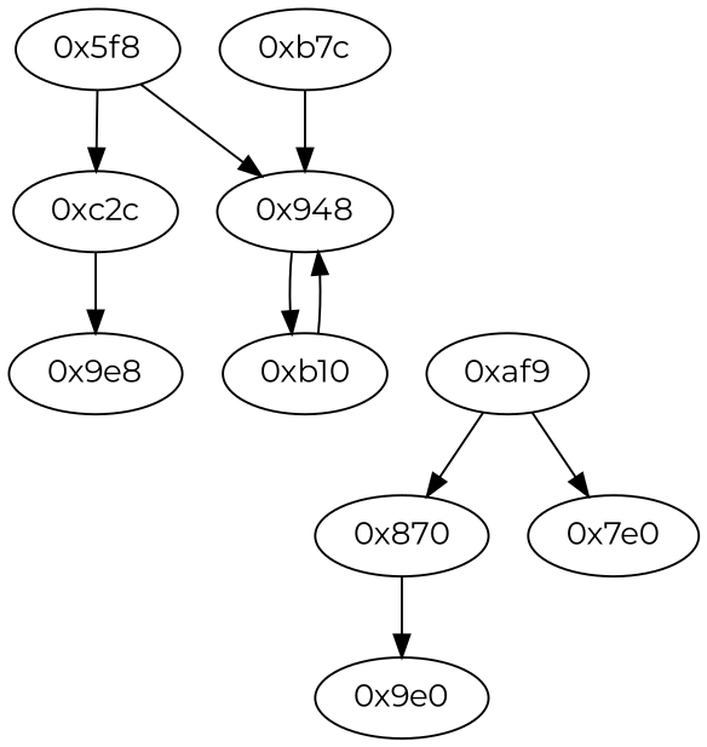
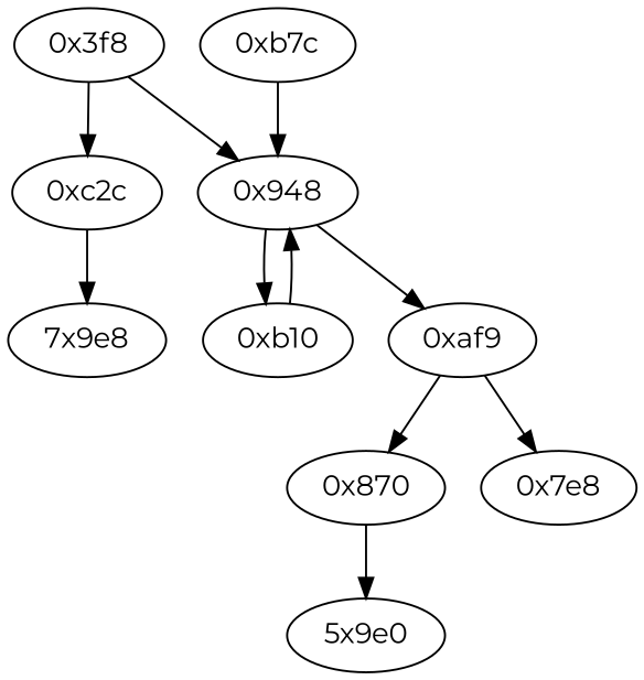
  strict digraph {
    "edge"="{}"
    file="/Users/mark/Documents/deobfus-2019-ccs/ALL-CFG/basic-algorithms/armstrong/1528_recovered.dot"
    fontname=Montserrat
    "graph"="{u'file': u'/Users/mark/Documents/deobfus-2019-ccs/ALL-CFG/basic-algorithms/armstrong/1528_recovered.dot'}"
    "node"="{u'opcode': u''}"
    node [fontname=Montserrat]
    edge [fontname=Montserrat]
    n1 [label="0xc2c" opcode="[u'mov']"]
-   "0x9e8" [opcode="[u'ldr', u'str', u'ldr', u'ldr', u'ldr', u'ldr', u'add', u'sub', u'sub', u'mul', u'eor', u'and', u'ldr', u'mov', u'mov', u'ldr', u'cmp', u'mov', u'cmp', u'mov', u'mov', u'cmp', u'mov', u'mov', u'teq', u'mov', u'b']"]
+   "0x9e8" [opcode="[u'ldr', u'str', u'ldr', u'ldr', u'ldr', u'ldr', u'add', u'sub', u'sub', u'mul', u'eor', u'and', u'ldr', u'mov', u'mov', u'ldr', u'cmp', u'mov', u'cmp', u'mov', u'mov', u'cmp', u'mov', u'mov', u'teq', u'mov', u'b']" label="7x9e8"]
    "0xb10" [opcode="[u'ldr', u'ldr', u'ldr', u'ldr', u'ldr', u'mov', u'sub', u'cmp', u'sub', u'mov', u'add', u'mul', u'mov', u'mvn', u'ldr', u'orr', u'cmn', u'mov', u'teq', u'ldr', u'mov', u'cmn', u'mov', u'mov', u'cmp', u'mov', u'b']"]
    "0x948" [opcode="[u'ldr', u'ldr', u'str', u'ldr', u'str', u'ldr', u'ldr', u'rsb', u'mvn', u'mul', u'mvn', u'ldr', u'orr', u'mov', u'cmn', u'mov', u'ldr', u'cmp', u'mov', u'mov', u'mov', u'cmn', u'mov', u'mov', u'teq', u'mov', u'b']"]
    n5 [label="0xaf9" opcode="[u'ldr', u'ldr', u'ldr', u'ldr', u'cmp', u'mov', u'b']"]
    "0x870" [opcode="[u'ldr', u'mov', u'ldr', u'rsb', u'mvn', u'mul', u'mov', u'eor', u'and', u'ldr', u'mov', u'ldr', u'cmp', u'mov', u'teq', u'ldr', u'mov', u'cmp', u'mov', u'mov', u'cmp', u'mov', u'b']"]
-   "0x7e0" [opcode="[u'ldr', u'bl', u'mov', u'b']"]
+   "0x7e0" [opcode="[u'ldr', u'bl', u'mov', u'b']" label="0x7e8"]
    "0xb7c" [opcode="[u'ldr', u'ldr', u'ldrb', u'str', u'mov', u'str', u'ldr']"]
-   "0x9e0" [opcode="[u'mov', u'b']"]
-   "0x5f8" [opcode="[u'push', u'add', u'sub', u'str', u'cmp', u'mvn', u'ldr', u'ldr', u'ldr', u'ldr', u'mov', u'ldr', u'str', u'ldr', u'ldr', u'ldr', u'str', u'ldr', u'str', u'ldr', u'str', u'ldr', u'str', u'ldr', u'str', u'ldr', u'str', u'ldr', u'ldr', u'add', u'str', u'ldr', u'add', u'str', u'ldr', u'add', u'str', u'str', u'str', u'str', u'b']"]
+   "0x9e0" [opcode="[u'mov', u'b']" label="5x9e0"]
+   "0x5f8" [opcode="[u'push', u'add', u'sub', u'str', u'cmp', u'mvn', u'ldr', u'ldr', u'ldr', u'ldr', u'mov', u'ldr', u'str', u'ldr', u'ldr', u'ldr', u'str', u'ldr', u'str', u'ldr', u'str', u'ldr', u'str', u'ldr', u'str', u'ldr', u'str', u'ldr', u'ldr', u'add', u'str', u'ldr', u'add', u'str', u'ldr', u'add', u'str', u'str', u'str', u'str', u'b']" label="0x3f8"]
    n1 -> "0x9e8"
    "0xb10" -> "0x948"
    "0x948" -> "0xb10"
+   "0x948" -> n5
    n5 -> "0x870"
    n5 -> "0x7e0"
    "0x870" -> "0x9e0"
    "0xb7c" -> "0x948"
    "0x5f8" -> n1
    "0x5f8" -> "0x948"
  }
